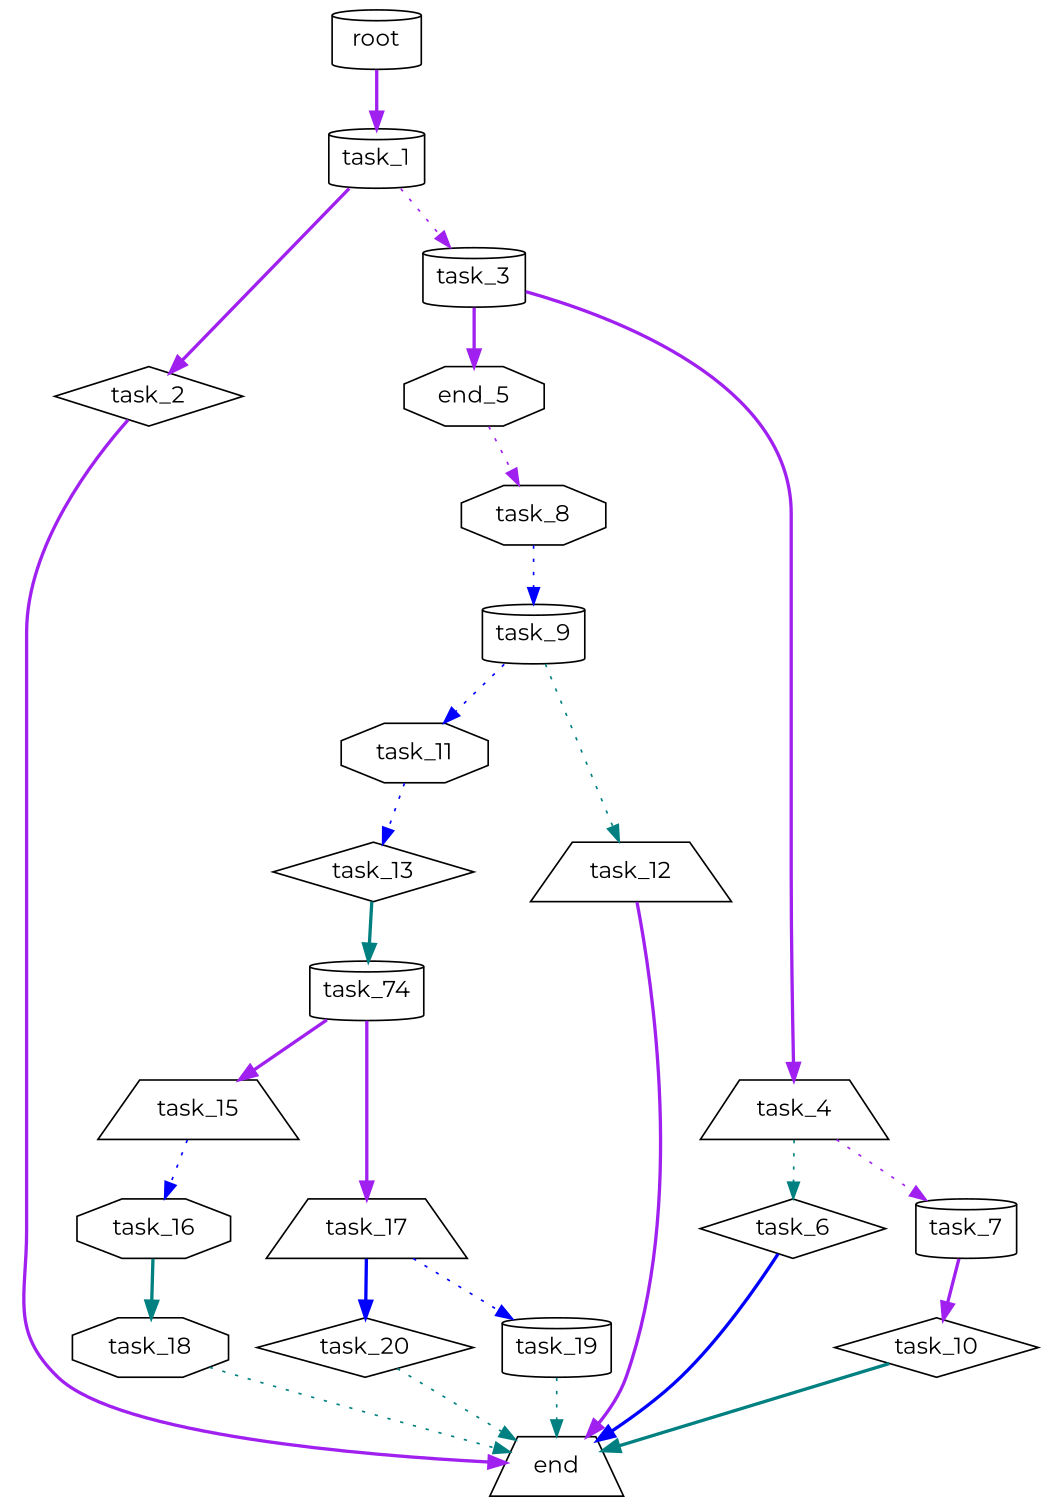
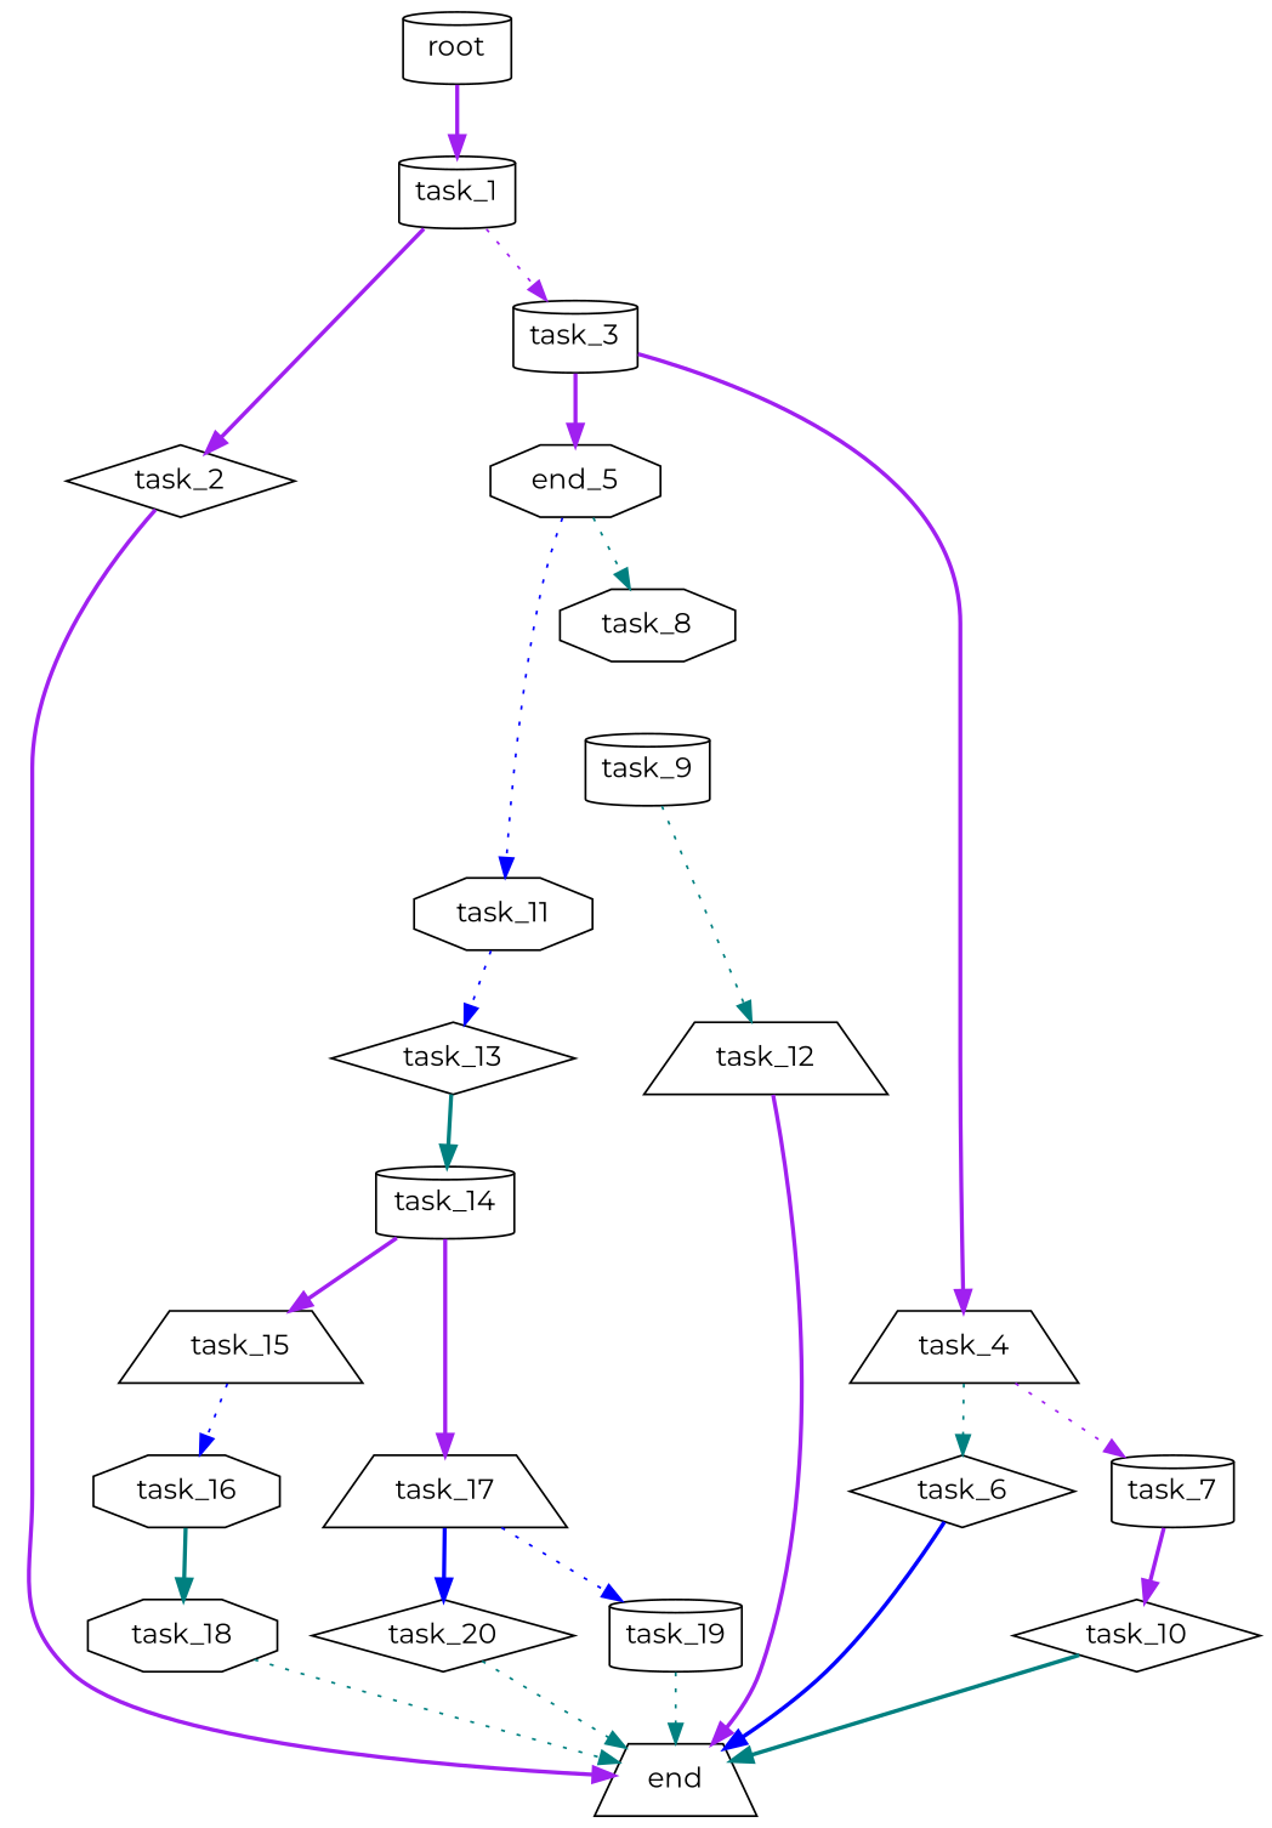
  digraph {
    fontname=Montserrat
    node [fontname=Montserrat shape=cylinder]
    edge [color=purple fontname=Montserrat style=bold]
    root
    task_1
    task_2 [shape=diamond]
    task_3
    end [shape=trapezium]
    task_4 [shape=trapezium]
    n7 [label=end_5 shape=octagon]
    task_6 [shape=diamond]
    task_7
    task_8 [shape=octagon]
    task_10 [shape=diamond]
    task_9
    task_11 [shape=octagon]
    task_12 [shape=trapezium]
    task_13 [shape=diamond]
-   task_14 [label=task_74]
+   task_14
    task_15 [shape=trapezium]
    task_17 [shape=trapezium]
    task_16 [shape=octagon]
    task_19
    task_20 [shape=diamond]
    task_18 [shape=octagon]
    root -> task_1
    task_1 -> task_2
    task_1 -> task_3 [style=dotted]
    task_2 -> end
    task_3 -> task_4
    task_3 -> n7
    task_4 -> task_6 [color=teal style=dotted]
    task_4 -> task_7 [style=dotted]
-   n7 -> task_8 [style=dotted]
+   n7 -> task_8 [color=teal style=dotted]
    task_6 -> end [color=blue]
    task_7 -> task_10
-   task_8 -> task_9 [color=blue style=dotted]
    task_10 -> end [color=teal]
-   task_9 -> task_11 [color=blue style=dotted]
+   n7 -> task_11 [color=blue style=dotted]
    task_9 -> task_12 [color=teal style=dotted]
    task_11 -> task_13 [color=blue style=dotted]
    task_12 -> end
    task_13 -> task_14 [color=teal]
    task_14 -> task_15
    task_14 -> task_17
    task_15 -> task_16 [color=blue style=dotted]
    task_17 -> task_19 [color=blue style=dotted]
    task_17 -> task_20 [color=blue]
    task_16 -> task_18 [color=teal]
    task_19 -> end [color=teal style=dotted]
    task_20 -> end [color=teal style=dotted]
    task_18 -> end [color=teal style=dotted]
  }
